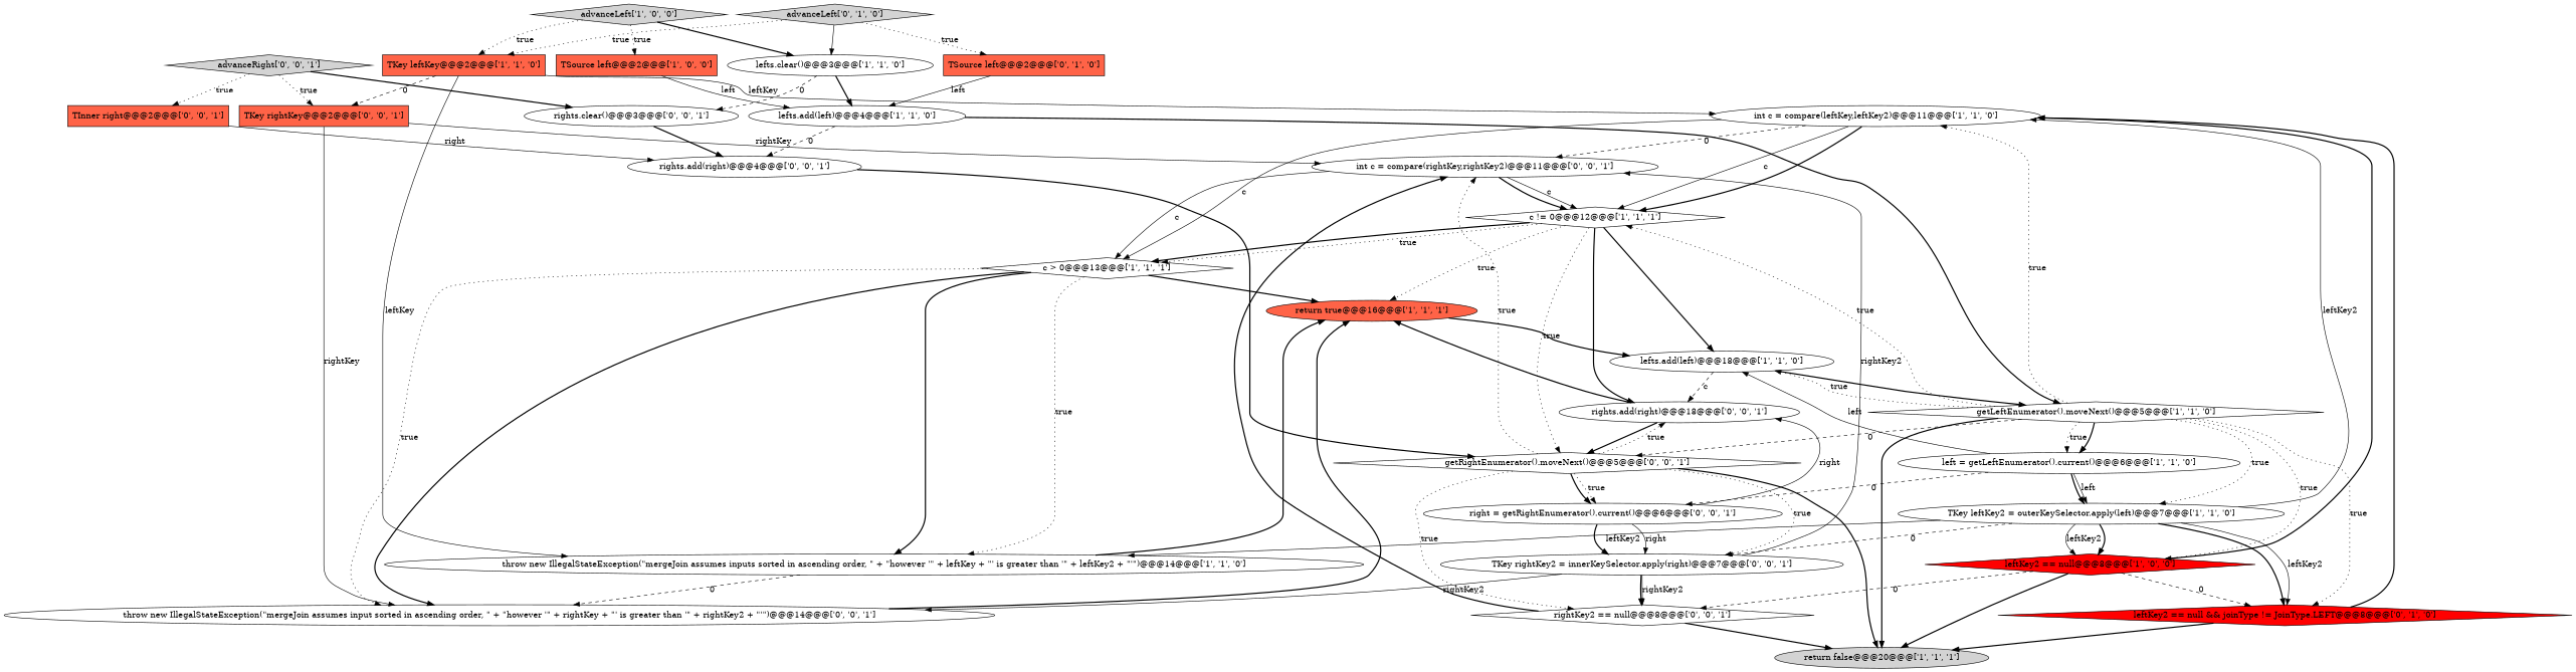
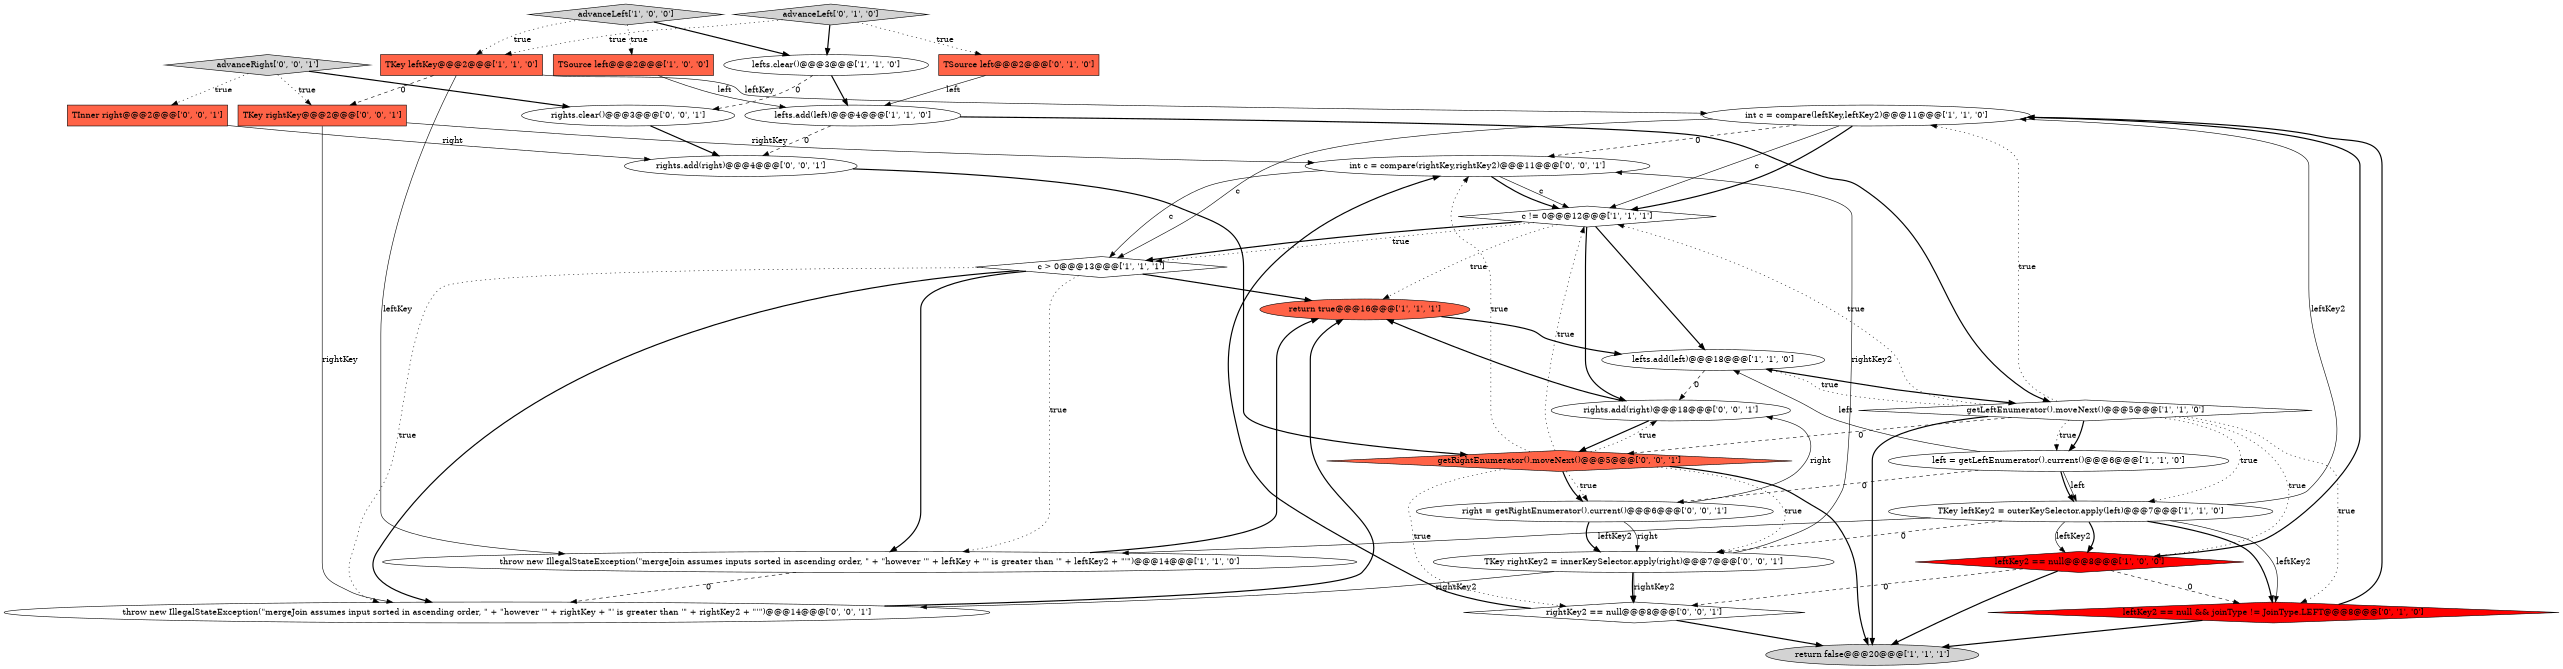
  digraph {
    node [fillcolor=white shape=ellipse style=filled]
    edge [style=bold]
    n1 [label="int c = compare(leftKey,leftKey2)@@@11@@@['1', '1', '0']"]
    n2 [label="int c = compare(rightKey,rightKey2)@@@11@@@['0', '0', '1']"]
    n3 [label="c != 0@@@12@@@['1', '1', '1']" shape=diamond]
    n4 [label="c > 0@@@13@@@['1', '1', '1']" shape=diamond]
    n5 [fillcolor=tomato label="return true@@@16@@@['1', '1', '1']"]
    n6 [label="rights.add(right)@@@18@@@['0', '0', '1']"]
    n7 [label="lefts.add(left)@@@18@@@['1', '1', '0']"]
    n8 [label="throw new IllegalStateException(\"mergeJoin assumes input sorted in ascending order, \" + \"however '\" + rightKey + \"' is greater than '\" + rightKey2 + \"'\")@@@14@@@['0', '0', '1']"]
    n9 [label="throw new IllegalStateException(\"mergeJoin assumes inputs sorted in ascending order, \" + \"however '\" + leftKey + \"' is greater than '\" + leftKey2 + \"'\")@@@14@@@['1', '1', '0']"]
-   n10 [label="getRightEnumerator().moveNext()@@@5@@@['0', '0', '1']" shape=diamond]
+   n10 [fillcolor=tomato label="getRightEnumerator().moveNext()@@@5@@@['0', '0', '1']" shape=diamond]
    n11 [label="getLeftEnumerator().moveNext()@@@5@@@['1', '1', '0']" shape=diamond]
    n12 [label="lefts.add(left)@@@4@@@['1', '1', '0']"]
    n13 [label="rights.add(right)@@@4@@@['0', '0', '1']"]
    n14 [fillcolor=red label="leftKey2 == null@@@8@@@['1', '0', '0']" shape=diamond]
    n15 [fillcolor=red label="leftKey2 == null && joinType != JoinType.LEFT@@@8@@@['0', '1', '0']" shape=diamond]
    n16 [fillcolor=lightgray label="return false@@@20@@@['1', '1', '1']"]
    n17 [label="left = getLeftEnumerator().current()@@@6@@@['1', '1', '0']"]
    n18 [label="TKey leftKey2 = outerKeySelector.apply(left)@@@7@@@['1', '1', '0']"]
    n19 [label="right = getRightEnumerator().current()@@@6@@@['0', '0', '1']"]
    n20 [label="TKey rightKey2 = innerKeySelector.apply(right)@@@7@@@['0', '0', '1']"]
    n21 [label="rightKey2 == null@@@8@@@['0', '0', '1']" shape=diamond]
    n22 [fillcolor=tomato label="TInner right@@@2@@@['0', '0', '1']" shape=box]
    n23 [fillcolor=lightgray label="advanceRight['0', '0', '1']" shape=diamond]
    n24 [label="rights.clear()@@@3@@@['0', '0', '1']"]
    n25 [fillcolor=tomato label="TKey rightKey@@@2@@@['0', '0', '1']" shape=box]
    n26 [fillcolor=tomato label="TSource left@@@2@@@['1', '0', '0']" shape=box]
    n27 [fillcolor=tomato label="TKey leftKey@@@2@@@['1', '1', '0']" shape=box]
    n28 [fillcolor=lightgray label="advanceLeft['1', '0', '0']" shape=diamond]
    n29 [label="lefts.clear()@@@3@@@['1', '1', '0']"]
    n30 [fillcolor=tomato label="TSource left@@@2@@@['0', '1', '0']" shape=box]
    n31 [fillcolor=lightgray label="advanceLeft['0', '1', '0']" shape=diamond]
    n1 -> n2 [label=0 style=dashed]
    n1 -> n3 [label=c style=solid]
    n1 -> n3
    n1 -> n4 [label=c style=solid]
    n2 -> n3 [label=c style=solid]
    n2 -> n3
    n2 -> n4 [label=c style=solid]
    n3 -> n4
    n3 -> n4 [label=true style=dotted]
    n3 -> n5 [label=true style=dotted]
    n3 -> n6
    n3 -> n7
    n4 -> n5
    n4 -> n8 [label=true style=dotted]
    n4 -> n8
    n4 -> n9 [label=true style=dotted]
    n4 -> n9
    n5 -> n7
    n6 -> n5
    n6 -> n10
-   n7 -> n6 [label=c style=dashed]
+   n7 -> n6 [label=0 style=dashed]
    n7 -> n11
    n8 -> n5
    n9 -> n5
    n9 -> n8 [label=0 style=dashed]
    n10 -> n2 [label=true style=dotted]
-   n3 -> n10 [label=true style=dotted]
+   n10 -> n3 [label=true style=dotted]
    n10 -> n6 [label=true style=dotted]
    n10 -> n16
    n10 -> n19 [label=true style=dotted]
    n10 -> n19
    n10 -> n20 [label=true style=dotted]
    n10 -> n21 [label=true style=dotted]
    n11 -> n1 [label=true style=dotted]
    n11 -> n3 [label=true style=dotted]
    n11 -> n7 [label=true style=dotted]
    n11 -> n10 [label=0 style=dashed]
    n11 -> n14 [label=true style=dotted]
    n11 -> n15 [label=true style=dotted]
    n11 -> n16
    n11 -> n17 [label=true style=dotted]
    n11 -> n17
    n11 -> n18 [label=true style=dotted]
    n12 -> n11
    n12 -> n13 [label=0 style=dashed]
    n13 -> n10
    n14 -> n1
    n14 -> n15 [label=0 style=dashed]
    n14 -> n16
    n14 -> n21 [label=0 style=dashed]
    n15 -> n1
    n15 -> n16
    n17 -> n7 [label=left style=solid]
    n17 -> n18
    n17 -> n18 [label=left style=solid]
    n17 -> n19 [label=0 style=dashed]
    n18 -> n1 [label=leftKey2 style=solid]
    n18 -> n9 [label=leftKey2 style=solid]
    n18 -> n14
    n18 -> n14 [label=leftKey2 style=solid]
    n18 -> n15
    n18 -> n15 [label=leftKey2 style=solid]
    n18 -> n20 [label=0 style=dashed]
    n19 -> n6 [label=right style=solid]
    n19 -> n20 [label=right style=solid]
    n19 -> n20
    n20 -> n2 [label=rightKey2 style=solid]
    n20 -> n8 [label=rightKey2 style=solid]
    n20 -> n21
    n20 -> n21 [label=rightKey2 style=solid]
    n21 -> n2
    n21 -> n16
    n22 -> n13 [label=right style=solid]
    n23 -> n22 [label=true style=dotted]
    n23 -> n24
    n23 -> n25 [label=true style=dotted]
    n24 -> n13
    n25 -> n2 [label=rightKey style=solid]
    n25 -> n8 [label=rightKey style=solid]
    n26 -> n12 [label=left style=solid]
    n27 -> n1 [label=leftKey style=solid]
    n27 -> n9 [label=leftKey style=solid]
    n27 -> n25 [label=0 style=dashed]
    n28 -> n26 [label=true style=dotted]
    n28 -> n27 [label=true style=dotted]
    n28 -> n29
    n29 -> n12
    n29 -> n24 [label=0 style=dashed]
    n30 -> n12 [label=left style=solid]
    n31 -> n27 [label=true style=dotted]
-   n31 -> n29 [style=solid]
+   n31 -> n29
    n31 -> n30 [label=true style=dotted]
  }
